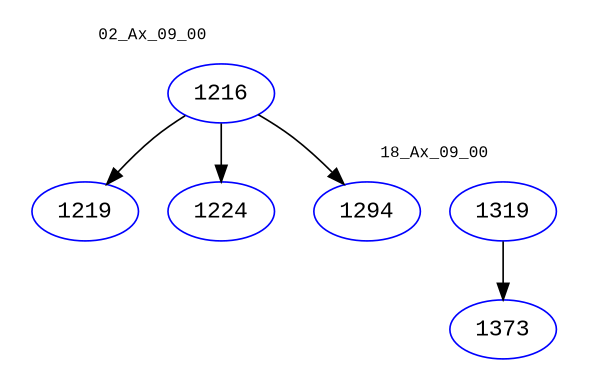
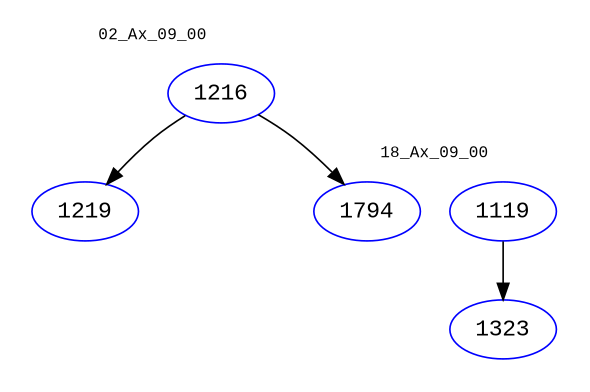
  digraph {
    fontname="Liberation Mono"
    node [color=blue fontname="Liberation Mono"]
    edge [color=black fontname="Liberation Mono"]
    n1 [label=1216]
    n2 [label=1219]
-   n3 [label=1224]
-   n4 [label=1319]
-   n5 [label=1294]
-   n6 [label=1373]
+   n4 [label=1119]
+   n5 [label=1794]
+   n6 [label=1323]
    subgraph cluster_1 {
      color=white
      fontsize=10
      label="02_Ax_09_00"
      n1
      n2
-     n3
    }
    subgraph cluster_2 {
      color=white
      fontsize=10
      label="18_Ax_09_00"
      n4
      n5
      n6
    }
    n1 -> n2
-   n1 -> n3
    n1 -> n5
    n4 -> n6
  }
